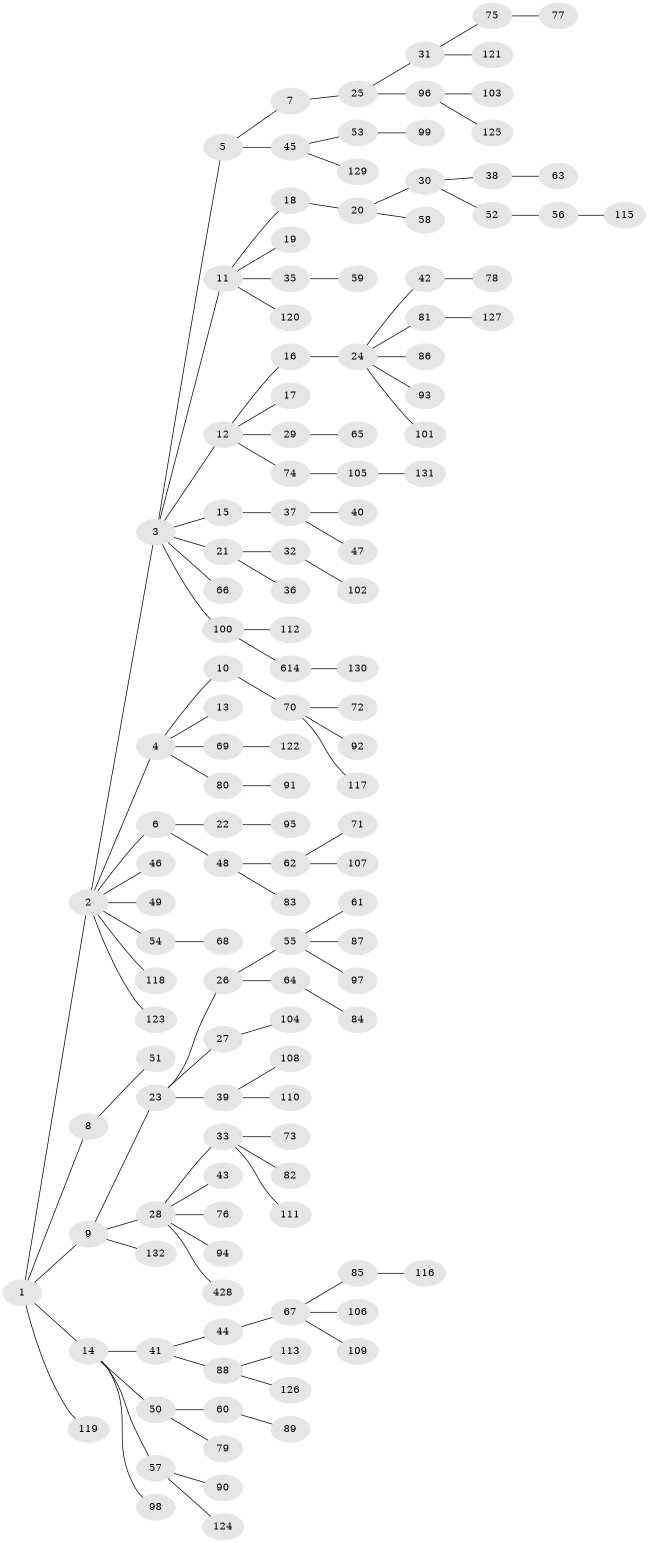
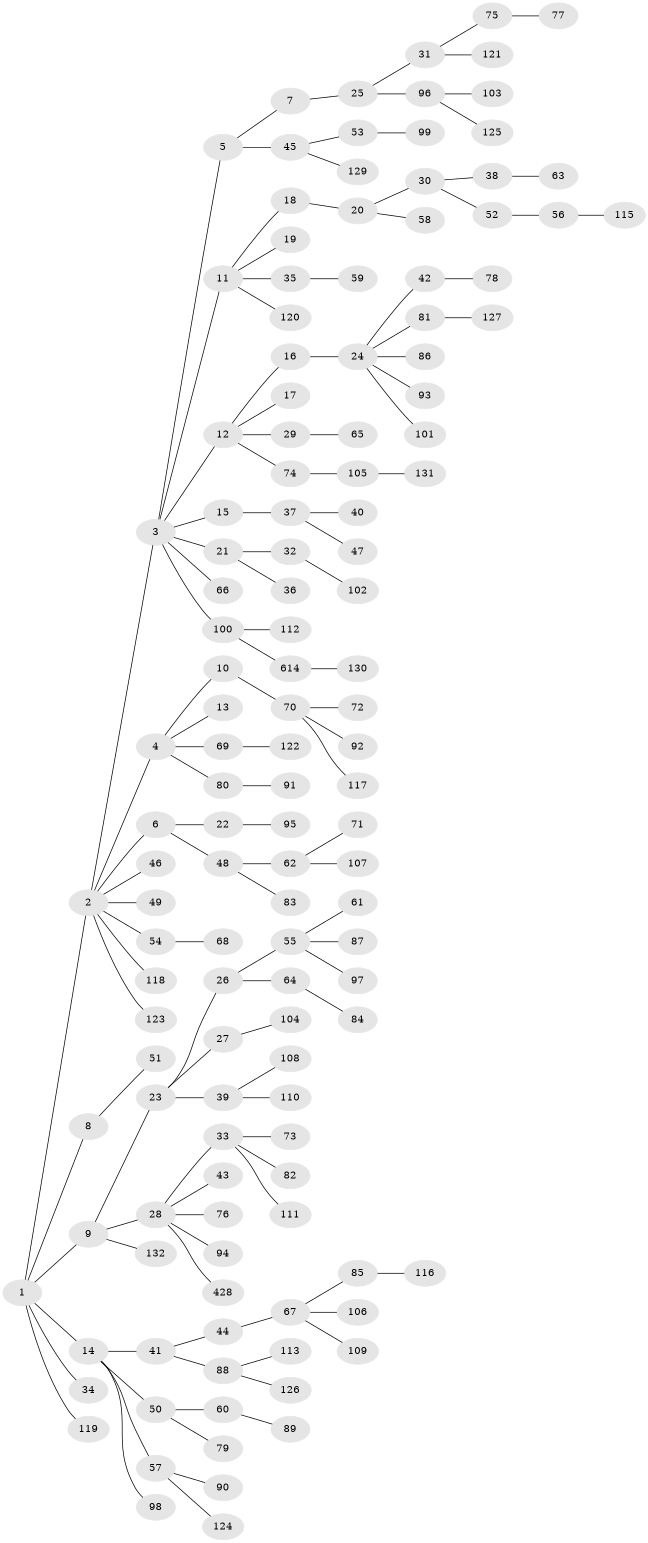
  graph {
    rankdir=LR
    node [color=gray90 style=filled]
    1
    2
    8
    9
    14
+   34
    119
    3
    4
    6
    46
    49
    54
    118
    123
    51
    23
    28
    132
    41
    50
    57
    98
    5
    11
    12
    15
    21
    66
    100
    10
    13
    69
    80
    22
    48
    68
    7
    45
    18
    19
    35
    120
    16
    17
    29
    74
    37
    32
    36
    112
    n52 [label=614]
    70
    122
    91
    25
    53
    129
    95
    62
    83
    31
    96
    26
    27
    39
    33
    43
    76
    94
    n71 [label=428]
    72
    92
    117
    20
    59
    24
    65
    105
    44
    88
    60
    79
    90
    124
    40
    47
    42
    81
    86
    93
    101
    30
    58
    38
    52
    102
    55
    64
    104
    108
    110
    78
    127
    75
    121
    103
    125
    61
    87
    97
    84
    73
    82
    111
    63
    56
    77
    67
    113
    126
    85
    106
    109
    99
    71
    107
    89
    115
    116
    131
    130
    1 -- 2
    1 -- 8
    1 -- 9
    1 -- 14
+   1 -- 34
    1 -- 119
    2 -- 3
    2 -- 4
    2 -- 6
    2 -- 46
    2 -- 49
    2 -- 54
    2 -- 118
    2 -- 123
    8 -- 51
    9 -- 23
    9 -- 28
    9 -- 132
    14 -- 41
    14 -- 50
    14 -- 57
    14 -- 98
    3 -- 5
    3 -- 11
    3 -- 12
    3 -- 15
    3 -- 21
    3 -- 66
    3 -- 100
    4 -- 10
    4 -- 13
    4 -- 69
    4 -- 80
    6 -- 22
    6 -- 48
    54 -- 68
    23 -- 26
    23 -- 27
    23 -- 39
    28 -- 33
    28 -- 43
    28 -- 76
    28 -- 94
    28 -- n71
    41 -- 44
    41 -- 88
    50 -- 60
    50 -- 79
    57 -- 90
    57 -- 124
    5 -- 7
    5 -- 45
    11 -- 18
    11 -- 19
    11 -- 35
    11 -- 120
    12 -- 16
    12 -- 17
    12 -- 29
    12 -- 74
    15 -- 37
    21 -- 32
    21 -- 36
    100 -- 112
    100 -- n52
    10 -- 70
    69 -- 122
    80 -- 91
    22 -- 95
    48 -- 62
    48 -- 83
    7 -- 25
    45 -- 53
    45 -- 129
    18 -- 20
    35 -- 59
    16 -- 24
    29 -- 65
    74 -- 105
    37 -- 40
    37 -- 47
    32 -- 102
    n52 -- 130
    70 -- 72
    70 -- 92
    70 -- 117
    25 -- 31
    25 -- 96
    53 -- 99
    62 -- 71
    62 -- 107
    31 -- 75
    31 -- 121
    96 -- 103
    96 -- 125
    26 -- 55
    26 -- 64
    27 -- 104
    39 -- 108
    39 -- 110
    33 -- 73
    33 -- 82
    33 -- 111
    20 -- 30
    20 -- 58
    24 -- 42
    24 -- 81
    24 -- 86
    24 -- 93
    24 -- 101
    105 -- 131
    44 -- 67
    88 -- 113
    88 -- 126
    60 -- 89
    42 -- 78
    81 -- 127
    30 -- 38
    30 -- 52
    38 -- 63
    52 -- 56
    55 -- 61
    55 -- 87
    55 -- 97
    64 -- 84
    75 -- 77
    56 -- 115
    67 -- 85
    67 -- 106
    67 -- 109
    85 -- 116
  }
